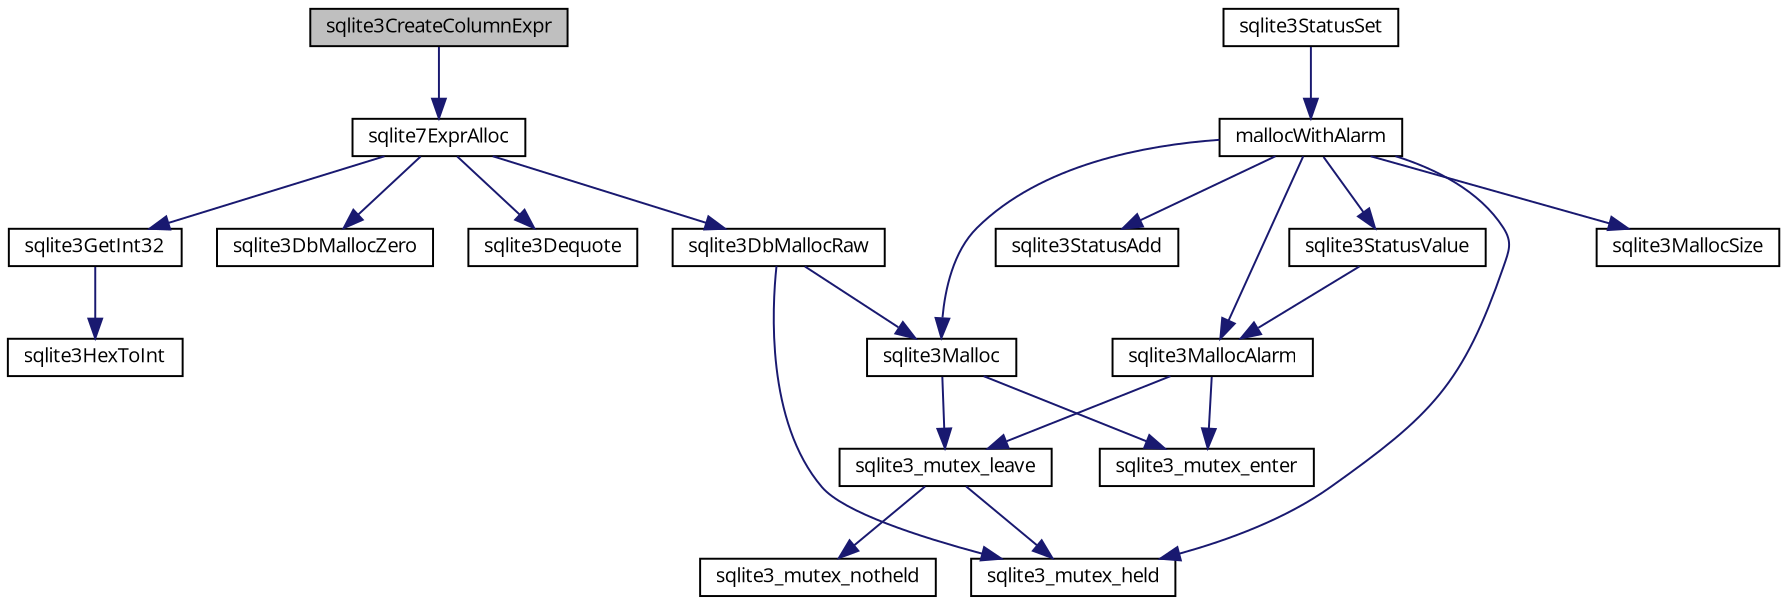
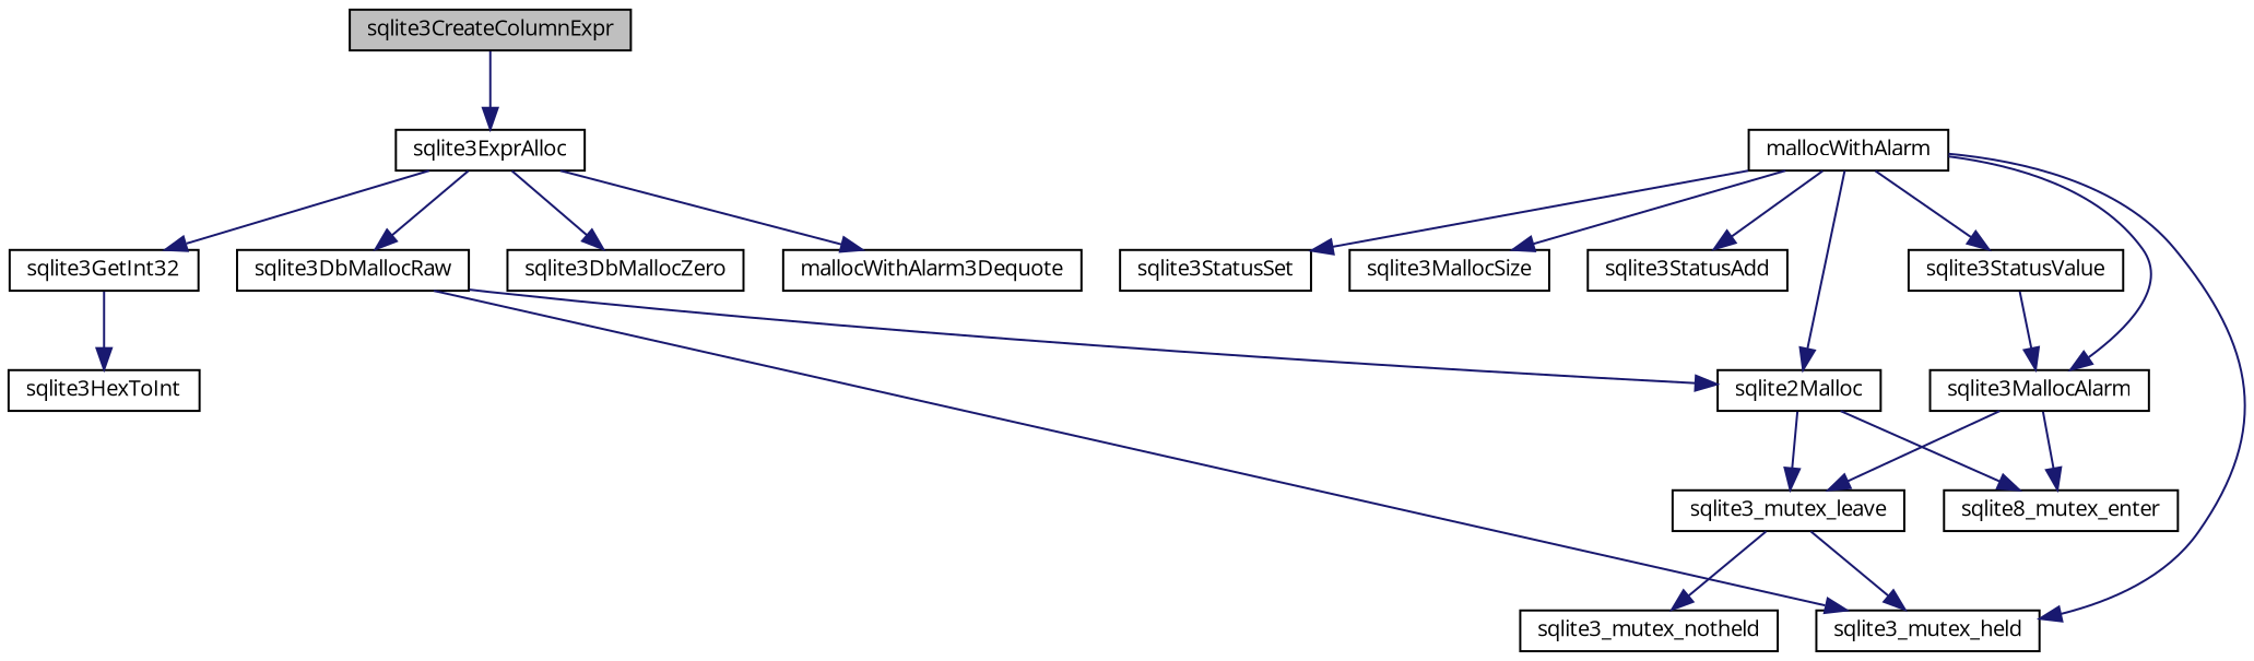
  digraph {
    fontname="Open Sans"
    rankdir=TB
    node [color=black fillcolor=white fontname="Open Sans" fontsize=10 shape=record style=filled]
    edge [color=midnightblue fontname="Open Sans" fontsize=10 labelfontname=FreeSans labelfontsize=10 style=solid]
    n1 [fillcolor=grey75 fontcolor=black height=0.2 label=sqlite3CreateColumnExpr width=0.4]
-   n2 [height=0.2 label=sqlite7ExprAlloc width=0.4]
+   n2 [height=0.2 label=sqlite3ExprAlloc width=0.4]
    n3 [height=0.2 label=sqlite3GetInt32 width=0.4]
    n4 [height=0.2 label=sqlite3DbMallocZero width=0.4]
-   n5 [height=0.2 label=sqlite3Dequote width=0.4]
+   n5 [height=0.2 label=mallocWithAlarm3Dequote width=0.4]
    n6 [height=0.2 label=sqlite3DbMallocRaw width=0.4]
    n7 [height=0.2 label=sqlite3HexToInt width=0.4]
    n8 [height=0.2 label=sqlite3_mutex_held width=0.4]
-   n9 [height=0.2 label=sqlite3Malloc width=0.4]
-   n10 [height=0.2 label=sqlite3_mutex_enter width=0.4]
+   n9 [height=0.2 label=sqlite2Malloc width=0.4]
+   n10 [height=0.2 label=sqlite8_mutex_enter width=0.4]
    n11 [height=0.2 label=sqlite3_mutex_leave width=0.4]
    n12 [height=0.2 label=mallocWithAlarm width=0.4]
    n13 [height=0.2 label=sqlite3StatusSet width=0.4]
    n14 [height=0.2 label=sqlite3StatusValue width=0.4]
    n15 [height=0.2 label=sqlite3MallocAlarm width=0.4]
    n16 [height=0.2 label=sqlite3MallocSize width=0.4]
    n17 [height=0.2 label=sqlite3StatusAdd width=0.4]
    n18 [height=0.2 label=sqlite3_mutex_notheld width=0.4]
    n1 -> n2
    n2 -> n3
    n2 -> n4
    n2 -> n5
    n2 -> n6
    n3 -> n7
    n6 -> n8
    n6 -> n9
    n9 -> n10
    n9 -> n11
    n11 -> n8
    n11 -> n18
    n12 -> n8
    n12 -> n9
-   n13 -> n12
+   n12 -> n13
    n12 -> n14
    n12 -> n15
    n12 -> n16
    n12 -> n17
    n14 -> n15
    n15 -> n10
    n15 -> n11
  }
